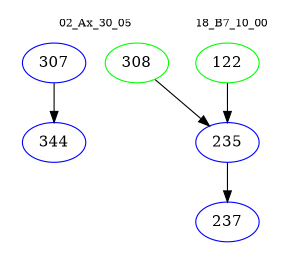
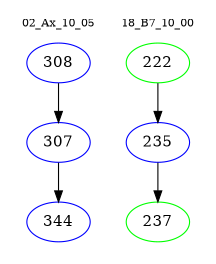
  digraph {
    node [color=blue]
    edge [color=black]
-   n1 [color=green label=308]
+   n1 [label=308]
    n2 [label=307]
    n3 [label=344]
-   n4 [color=green label=122]
+   n4 [color=green label=222]
    n5 [label=235]
-   n6 [label=237]
+   n6 [color=green label=237]
    subgraph cluster_1 {
      color=white
      fontsize=10
-     label="02_Ax_30_05"
+     label="02_Ax_10_05"
      n1
      n2
      n3
    }
    subgraph cluster_2 {
      color=white
      fontsize=10
      label="18_B7_10_00"
      n4
      n5
      n6
    }
-   n1 -> n5
+   n1 -> n2
    n2 -> n3
    n4 -> n5
    n5 -> n6
  }
